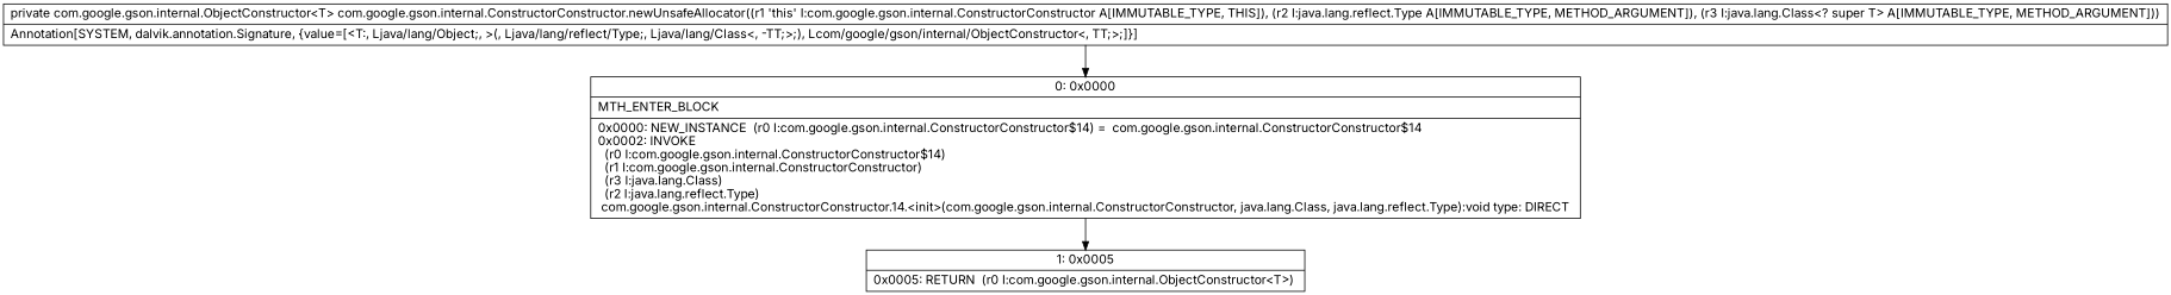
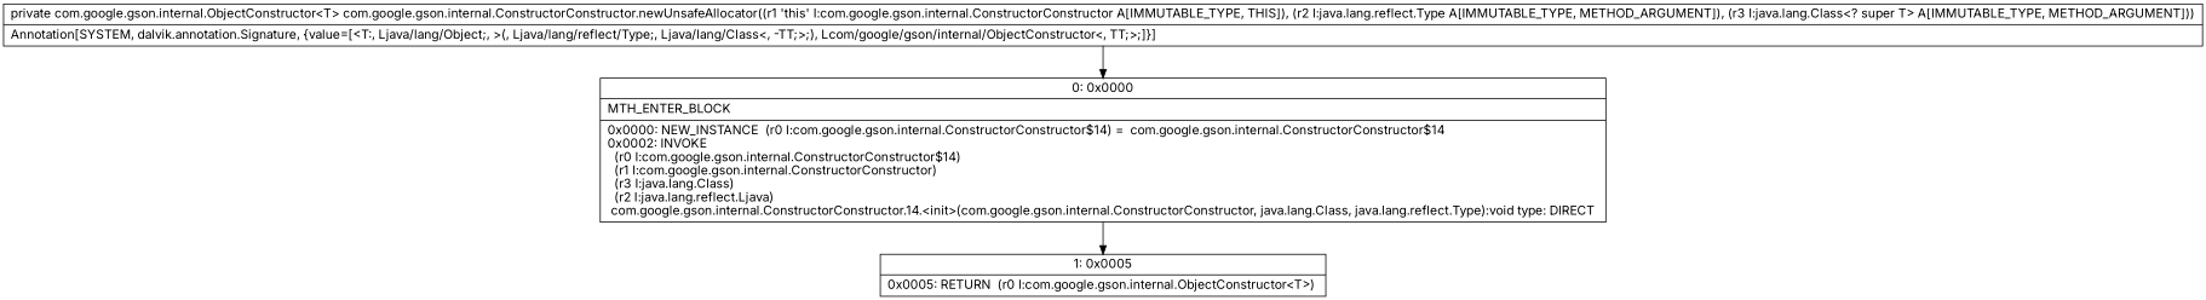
  digraph {
    fontname=Inter
    node [shape=record fontname=Inter]
    edge [fontname=Inter]
-   n1 [label="{0\:\ 0x0000|MTH_ENTER_BLOCK\l|0x0000: NEW_INSTANCE  (r0 I:com.google.gson.internal.ConstructorConstructor$14) =  com.google.gson.internal.ConstructorConstructor$14 \l0x0002: INVOKE  \l  (r0 I:com.google.gson.internal.ConstructorConstructor$14)\l  (r1 I:com.google.gson.internal.ConstructorConstructor)\l  (r3 I:java.lang.Class)\l  (r2 I:java.lang.reflect.Type)\l com.google.gson.internal.ConstructorConstructor.14.\<init\>(com.google.gson.internal.ConstructorConstructor, java.lang.Class, java.lang.reflect.Type):void type: DIRECT \l}"]
+   n1 [label="{0\:\ 0x0000|MTH_ENTER_BLOCK\l|0x0000: NEW_INSTANCE  (r0 I:com.google.gson.internal.ConstructorConstructor$14) =  com.google.gson.internal.ConstructorConstructor$14 \l0x0002: INVOKE  \l  (r0 I:com.google.gson.internal.ConstructorConstructor$14)\l  (r1 I:com.google.gson.internal.ConstructorConstructor)\l  (r3 I:java.lang.Class)\l  (r2 I:java.lang.reflect.Ljava)\l com.google.gson.internal.ConstructorConstructor.14.\<init\>(com.google.gson.internal.ConstructorConstructor, java.lang.Class, java.lang.reflect.Type):void type: DIRECT \l}"]
    n2 [label="{1\:\ 0x0005|0x0005: RETURN  (r0 I:com.google.gson.internal.ObjectConstructor\<T\>) \l}"]
    n3 [label="{private com.google.gson.internal.ObjectConstructor\<T\> com.google.gson.internal.ConstructorConstructor.newUnsafeAllocator((r1 'this' I:com.google.gson.internal.ConstructorConstructor A[IMMUTABLE_TYPE, THIS]), (r2 I:java.lang.reflect.Type A[IMMUTABLE_TYPE, METHOD_ARGUMENT]), (r3 I:java.lang.Class\<? super T\> A[IMMUTABLE_TYPE, METHOD_ARGUMENT]))  | Annotation[SYSTEM, dalvik.annotation.Signature, \{value=[\<T:, Ljava\/lang\/Object;, \>(, Ljava\/lang\/reflect\/Type;, Ljava\/lang\/Class\<, \-TT;\>;), Lcom\/google\/gson\/internal\/ObjectConstructor\<, TT;\>;]\}]\l}"]
    n1 -> n2
    n3 -> n1
  }
